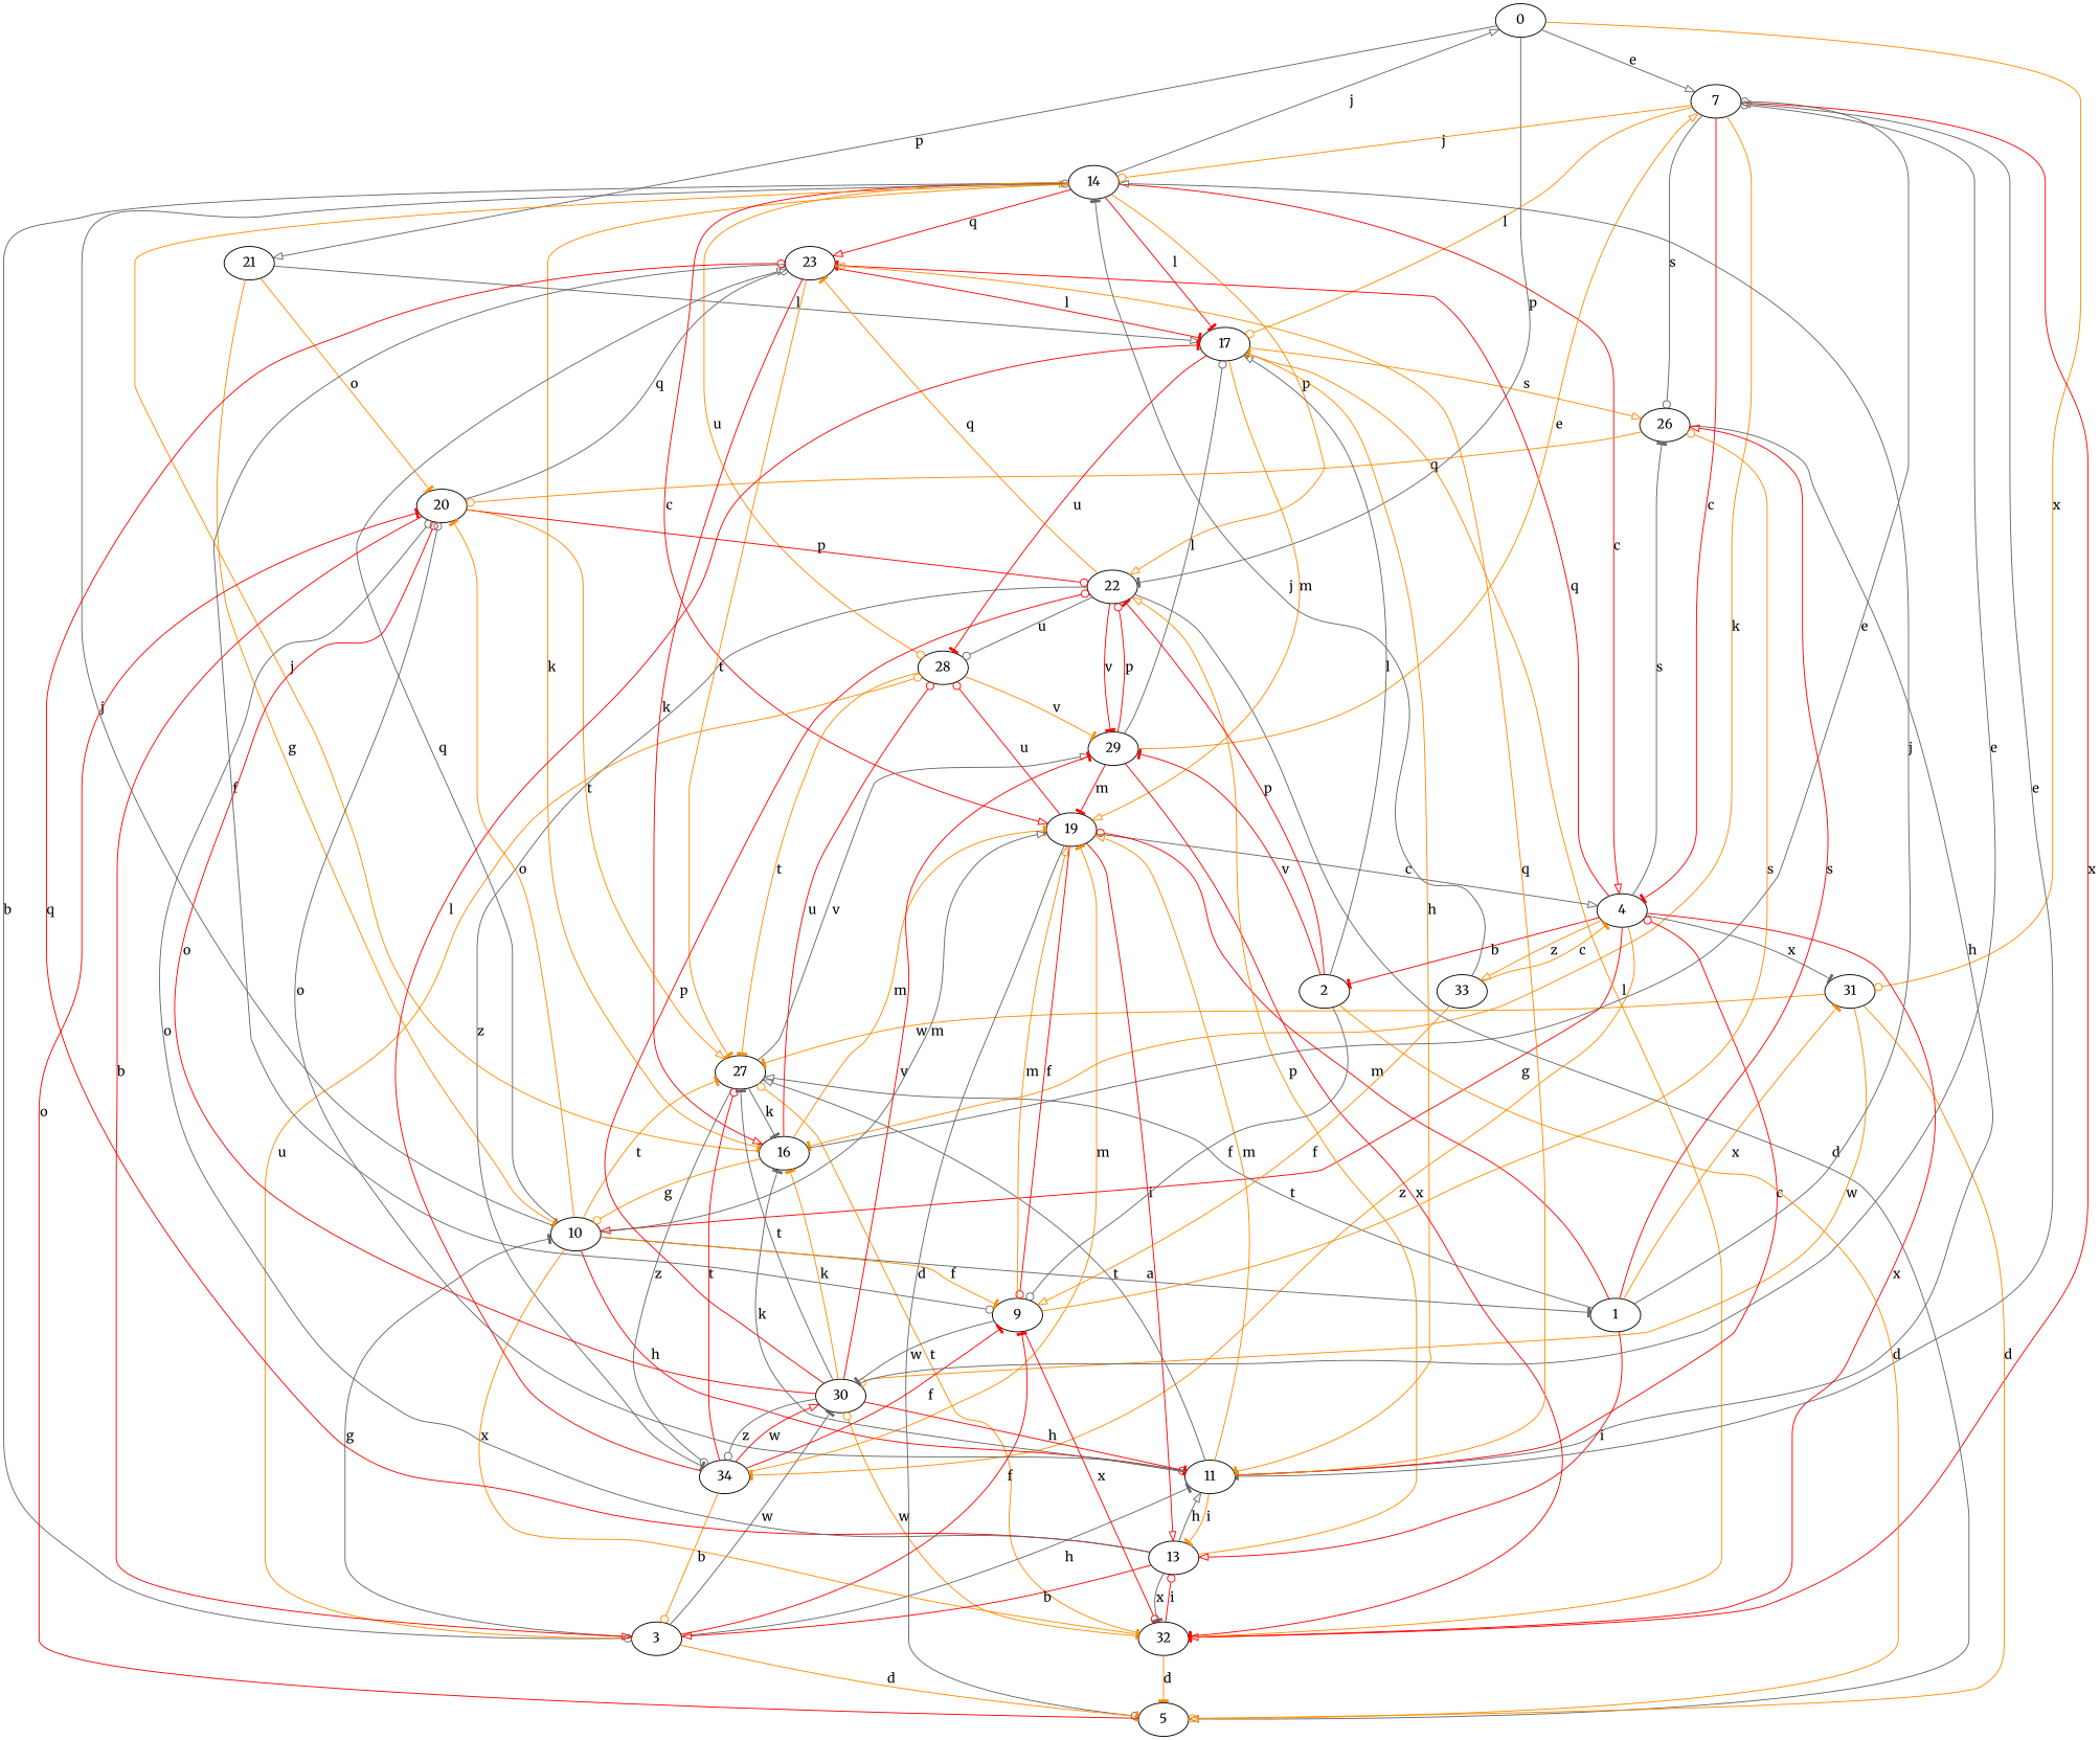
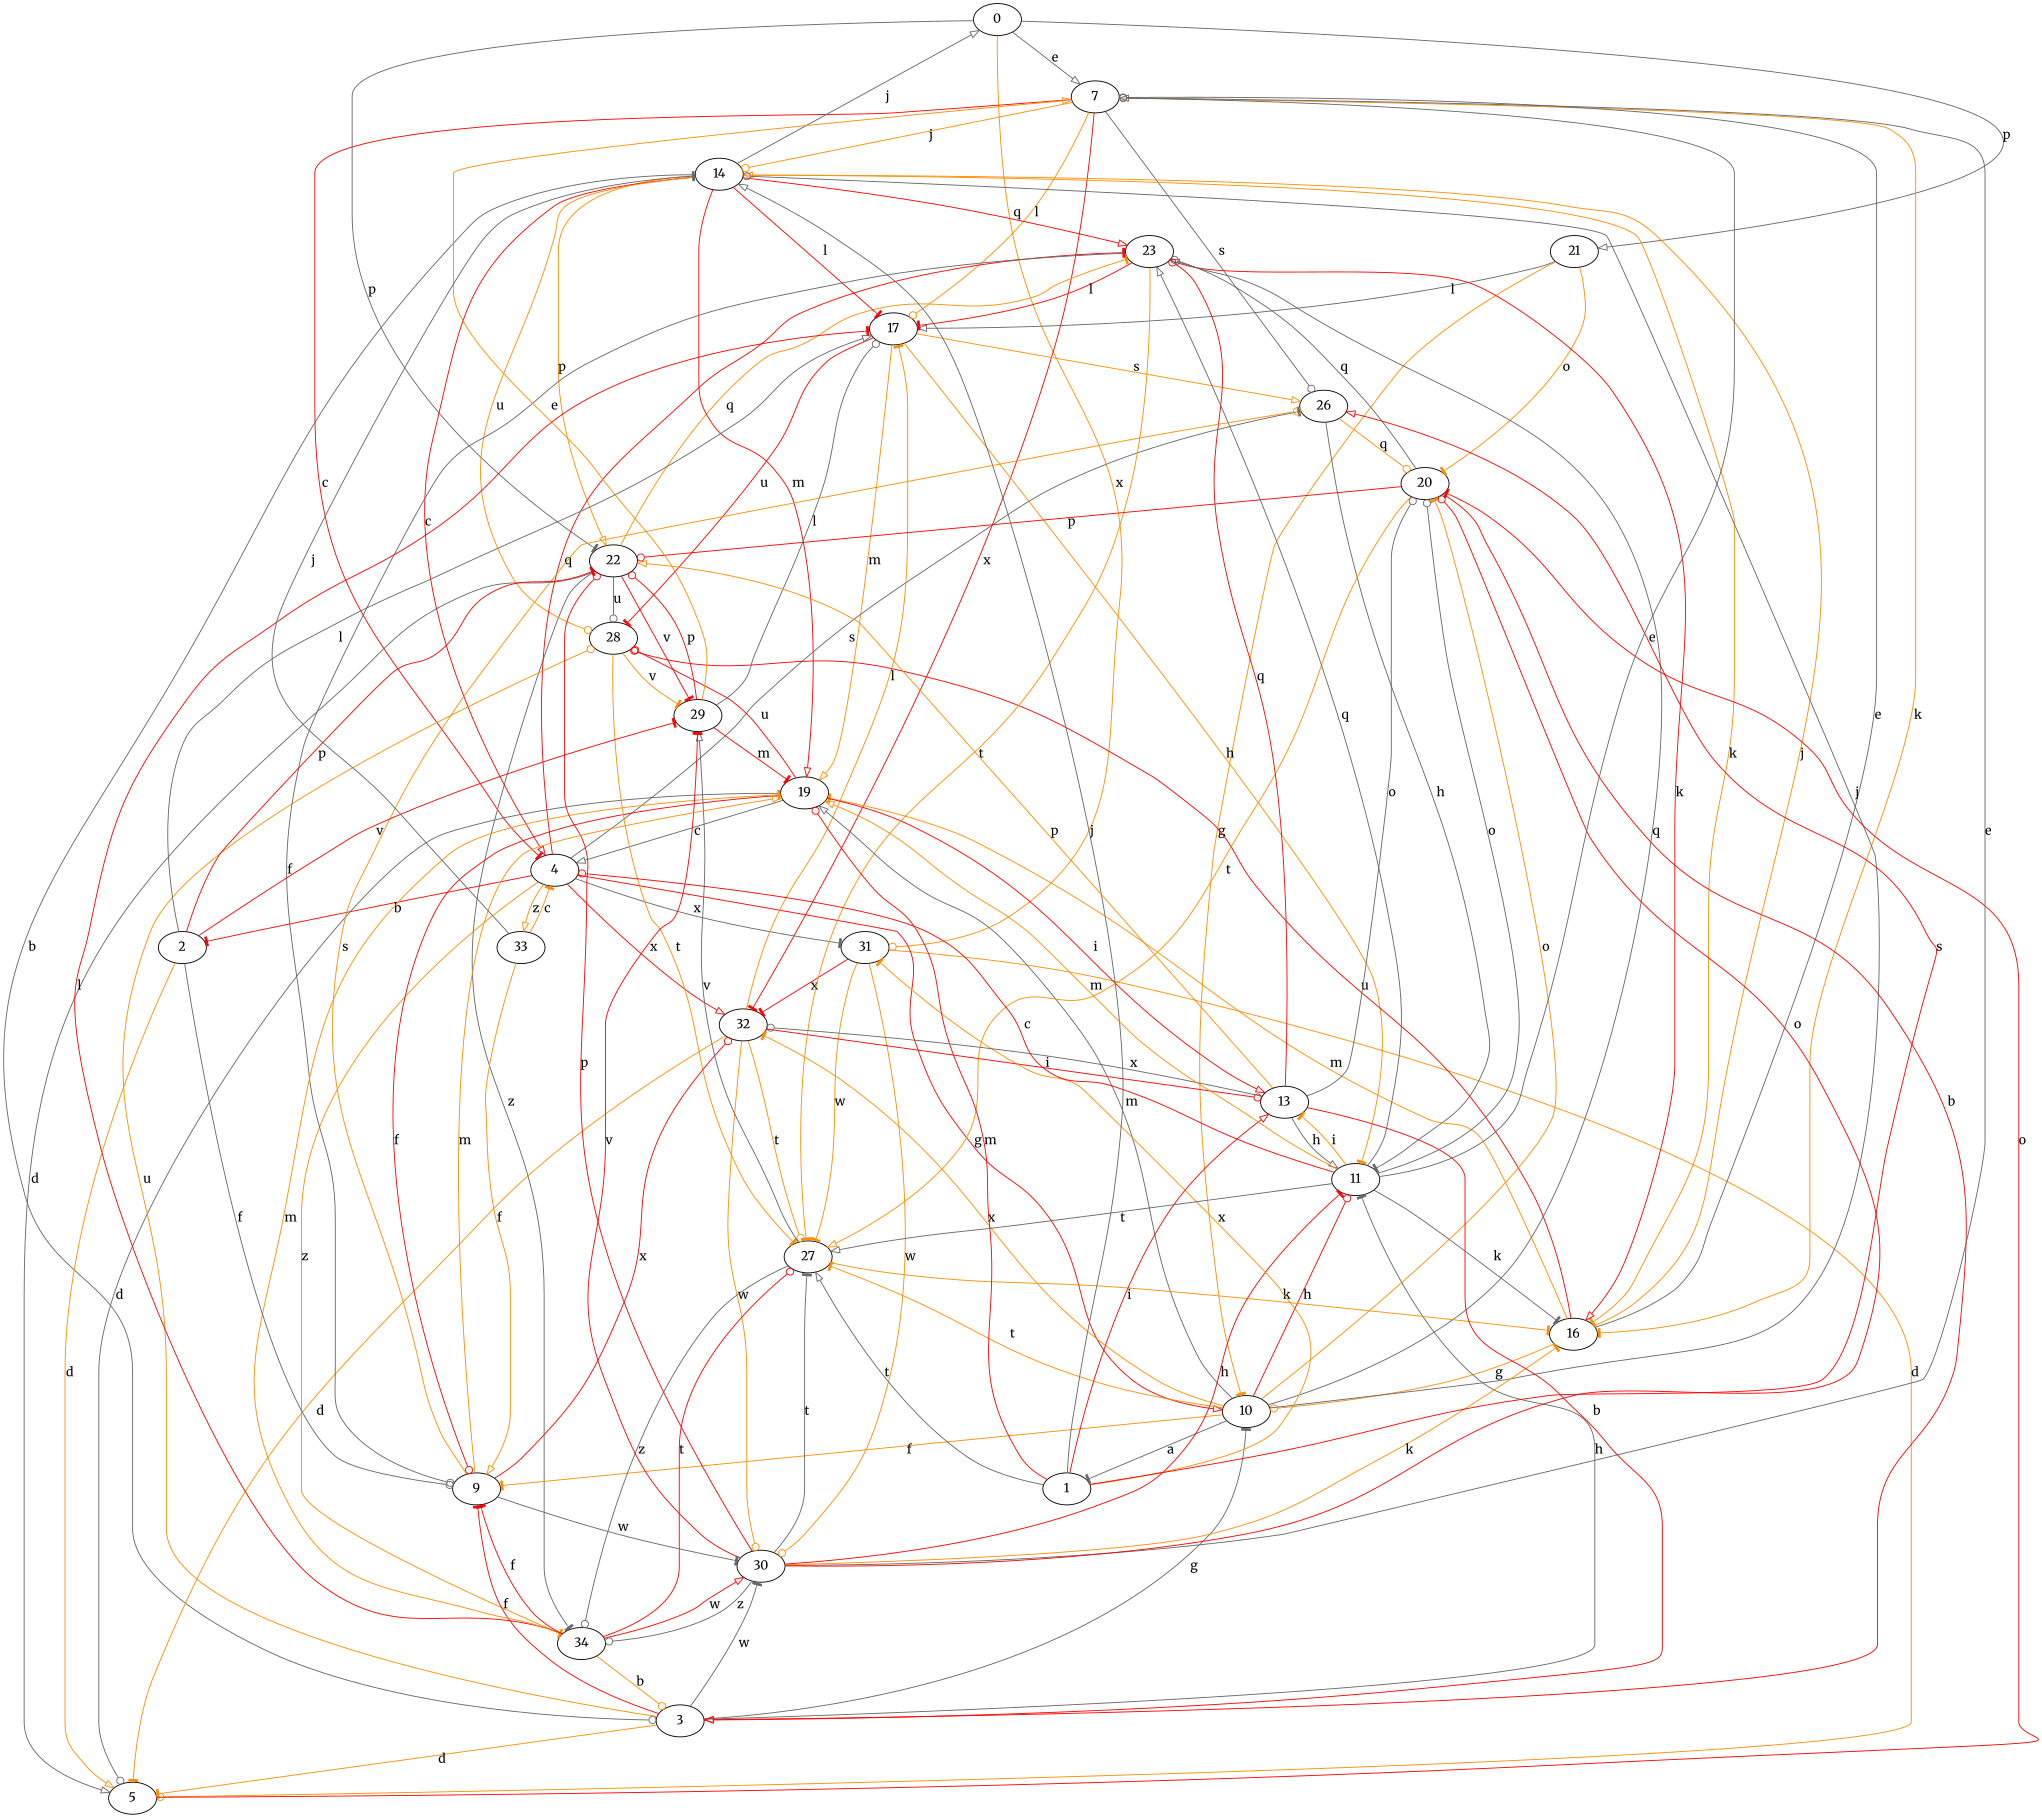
  strict digraph {
    fontname=Merriweather
    node [fontname=Merriweather]
    edge [arrowhead=tee color=darkorange fontname=Merriweather]
    0
    7
    21
    22
    31
    14
    26
    17
    4
    32
    16
    19
    3
    28
    23
    10
    20
    5
    29
    34
    27
    30
    1
    13
    11
    9
    2
    33
    0 -> 7 [arrowhead=onormal color=gray40 label=e]
    0 -> 21 [arrowhead=onormal color=gray40 label=p]
    0 -> 22 [color=gray40 label=p]
    0 -> 31 [arrowhead=odot label=x]
    7 -> 14 [arrowhead=odot label=j]
    7 -> 26 [arrowhead=odot color=gray40 label=s]
    7 -> 17 [arrowhead=odot label=l]
    7 -> 4 [color=red label=c]
    7 -> 32 [color=red label=x]
    7 -> 16 [label=k]
    21 -> 17 [arrowhead=onormal color=gray40 label=l]
    21 -> 10 [label=g]
    21 -> 20 [label=o]
    22 -> 28 [arrowhead=odot color=gray40 label=u]
    22 -> 23 [label=q]
    22 -> 5 [arrowhead=onormal color=gray40 label=d]
    22 -> 29 [color=red label=v]
    22 -> 34 [color=gray40 label=z]
-   29 -> 32 [color=red label=x]
+   31 -> 32 [color=red label=x]
    31 -> 5 [arrowhead=odot label=d]
    31 -> 27 [label=w]
    31 -> 30 [arrowhead=odot label=w]
    14 -> 0 [arrowhead=onormal color=gray40 label=j]
    14 -> 22 [arrowhead=onormal label=p]
    14 -> 17 [color=red label=l]
    14 -> 4 [arrowhead=onormal color=red label=c]
    14 -> 16 [label=k]
-   14 -> 19 [arrowhead=onormal color=red label=c]
+   14 -> 19 [arrowhead=onormal color=red label=m]
    14 -> 3 [arrowhead=odot color=gray40 label=b]
    14 -> 28 [arrowhead=odot label=u]
    14 -> 23 [arrowhead=onormal color=red label=q]
    26 -> 20 [arrowhead=odot label=q]
    26 -> 11 [color=gray40 label=h]
    17 -> 26 [arrowhead=onormal label=s]
    17 -> 19 [arrowhead=onormal label=m]
    17 -> 28 [color=red label=u]
    17 -> 11 [label=h]
    4 -> 31 [color=gray40 label=x]
    4 -> 26 [color=gray40 label=s]
    4 -> 32 [arrowhead=onormal color=red label=x]
    4 -> 23 [color=red label=q]
    4 -> 10 [arrowhead=onormal color=red label=g]
    4 -> 34 [label=z]
    4 -> 2 [color=red label=b]
    4 -> 33 [arrowhead=onormal label=z]
    32 -> 17 [label=l]
    32 -> 5 [label=d]
    32 -> 27 [arrowhead=odot label=t]
    32 -> 30 [arrowhead=odot label=w]
    32 -> 13 [arrowhead=odot color=red label=i]
    16 -> 7 [arrowhead=odot color=gray40 label=e]
    16 -> 14 [arrowhead=onormal label=j]
    16 -> 19 [label=m]
    16 -> 28 [arrowhead=odot color=red label=u]
    16 -> 10 [arrowhead=odot label=g]
    19 -> 4 [arrowhead=onormal color=gray40 label=c]
    19 -> 28 [arrowhead=odot color=red label=u]
    19 -> 5 [arrowhead=odot color=gray40 label=d]
    19 -> 13 [arrowhead=onormal color=red label=i]
    19 -> 9 [arrowhead=odot color=red label=f]
    3 -> 28 [arrowhead=odot label=u]
    3 -> 10 [color=gray40 label=g]
    3 -> 5 [label=d]
    3 -> 30 [color=gray40 label=w]
    3 -> 11 [color=gray40 label=h]
    3 -> 9 [color=red label=f]
    28 -> 29 [label=v]
    28 -> 27 [label=t]
    23 -> 17 [color=red label=l]
    23 -> 16 [arrowhead=onormal color=red label=k]
    23 -> 27 [label=t]
    23 -> 9 [arrowhead=odot color=gray40 label=f]
    10 -> 14 [arrowhead=odot color=gray40 label=j]
    10 -> 32 [label=x]
    10 -> 19 [arrowhead=onormal color=gray40 label=m]
    10 -> 23 [arrowhead=onormal color=gray40 label=q]
    10 -> 20 [label=o]
    10 -> 27 [label=t]
    10 -> 1 [color=gray40 label=a]
    10 -> 11 [arrowhead=odot color=red label=h]
    10 -> 9 [label=f]
    20 -> 22 [arrowhead=odot color=red label=p]
    20 -> 3 [arrowhead=onormal color=red label=b]
    20 -> 23 [arrowhead=odot color=gray40 label=q]
    20 -> 27 [arrowhead=onormal label=t]
    5 -> 20 [color=red label=o]
    29 -> 7 [arrowhead=onormal label=e]
    29 -> 22 [arrowhead=odot color=red label=p]
    29 -> 17 [arrowhead=odot color=gray40 label=l]
    29 -> 19 [color=red label=m]
    34 -> 17 [color=red label=l]
    34 -> 19 [label=m]
    34 -> 3 [arrowhead=odot label=b]
    34 -> 27 [arrowhead=odot color=red label=t]
    34 -> 30 [arrowhead=onormal color=red label=w]
    34 -> 9 [color=red label=f]
-   27 -> 16 [color=gray40 label=k]
+   27 -> 16 [label=k]
    27 -> 29 [arrowhead=onormal color=gray40 label=v]
    27 -> 34 [arrowhead=odot color=gray40 label=z]
    30 -> 7 [arrowhead=odot color=gray40 label=e]
    30 -> 22 [arrowhead=odot color=red label=p]
    30 -> 16 [label=k]
    30 -> 20 [arrowhead=odot color=red label=o]
    30 -> 29 [color=red label=v]
    30 -> 34 [arrowhead=odot color=gray40 label=z]
    30 -> 27 [color=gray40 label=t]
    30 -> 11 [color=red label=h]
    1 -> 31 [label=x]
    1 -> 14 [arrowhead=onormal color=gray40 label=j]
    1 -> 26 [arrowhead=onormal color=red label=s]
    1 -> 19 [arrowhead=odot color=red label=m]
    1 -> 27 [arrowhead=onormal color=gray40 label=t]
    1 -> 13 [arrowhead=onormal color=red label=i]
    13 -> 22 [arrowhead=onormal label=p]
-   13 -> 32 [color=gray40 label=x]
+   13 -> 32 [arrowhead=odot color=gray40 label=x]
    13 -> 3 [arrowhead=onormal color=red label=b]
    13 -> 23 [arrowhead=odot color=red label=q]
    13 -> 20 [arrowhead=odot color=gray40 label=o]
    13 -> 11 [arrowhead=onormal color=gray40 label=h]
    11 -> 7 [arrowhead=onormal color=gray40 label=e]
    11 -> 4 [arrowhead=odot color=red label=c]
    11 -> 16 [color=gray40 label=k]
    11 -> 19 [arrowhead=onormal label=m]
-   11 -> 23 [arrowhead=onormal label=q]
+   11 -> 23 [arrowhead=onormal color=gray40 label=q]
    11 -> 20 [arrowhead=odot color=gray40 label=o]
    11 -> 27 [arrowhead=onormal color=gray40 label=t]
    11 -> 13 [label=i]
    9 -> 26 [arrowhead=odot label=s]
    9 -> 32 [arrowhead=odot color=red label=x]
    9 -> 19 [arrowhead=onormal label=m]
    9 -> 30 [color=gray40 label=w]
    2 -> 22 [color=red label=p]
    2 -> 17 [arrowhead=onormal color=gray40 label=l]
    2 -> 5 [arrowhead=onormal label=d]
    2 -> 29 [color=red label=v]
    2 -> 9 [arrowhead=odot color=gray40 label=f]
    33 -> 14 [color=gray40 label=j]
    33 -> 4 [label=c]
    33 -> 9 [arrowhead=onormal label=f]
  }
